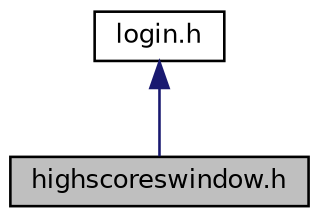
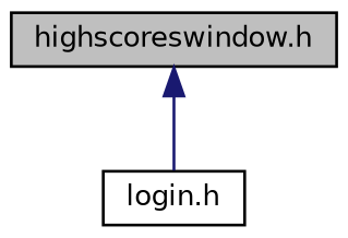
  digraph {
    node [color=black fontname=Helvetica fontsize=10 shape=record style=filled]
    n1 [fillcolor=grey75 fontcolor=black height=0.2 label="highscoreswindow.h" width=0.4]
    n2 [fillcolor=white height=0.2 label="login.h" width=0.4]
-   n2 -> n1 [color=midnightblue dir=back fontname=Helvetica fontsize=10 labelfontname=Helvetica labelfontsize=10 style=solid]
+   n1 -> n2 [color=midnightblue dir=back fontname=Helvetica fontsize=10 labelfontname=Helvetica labelfontsize=10 style=solid]
  }
